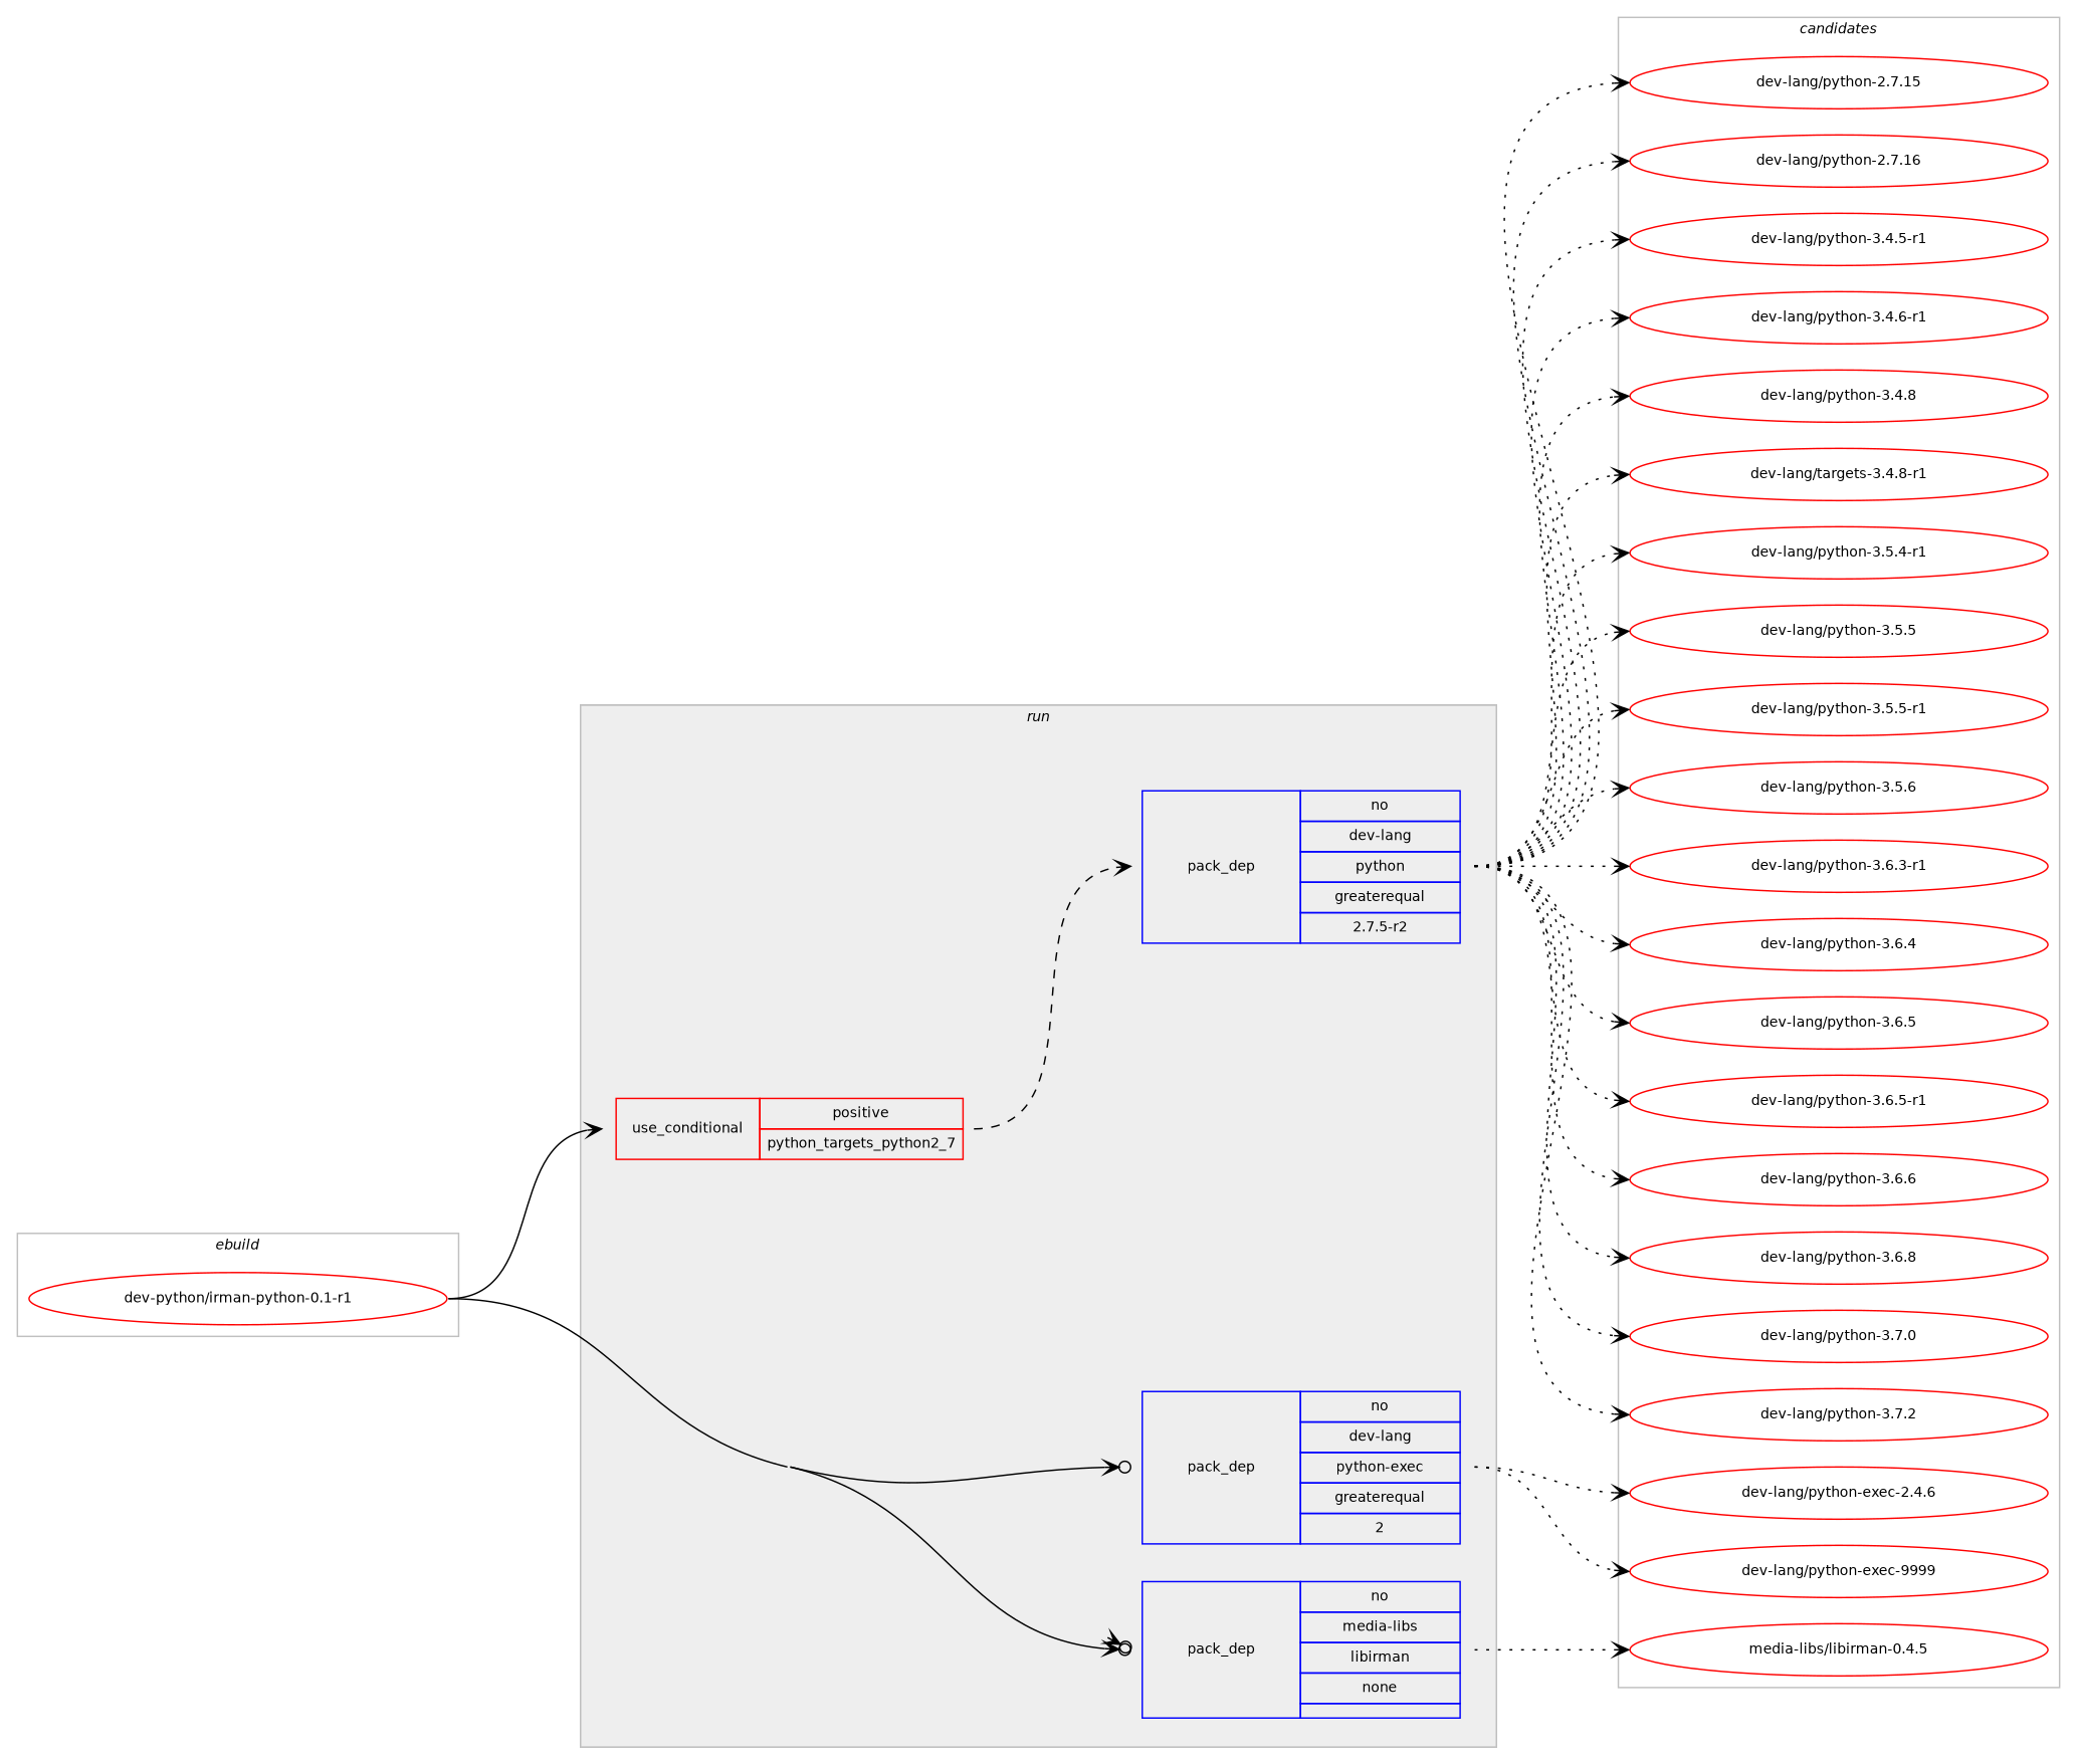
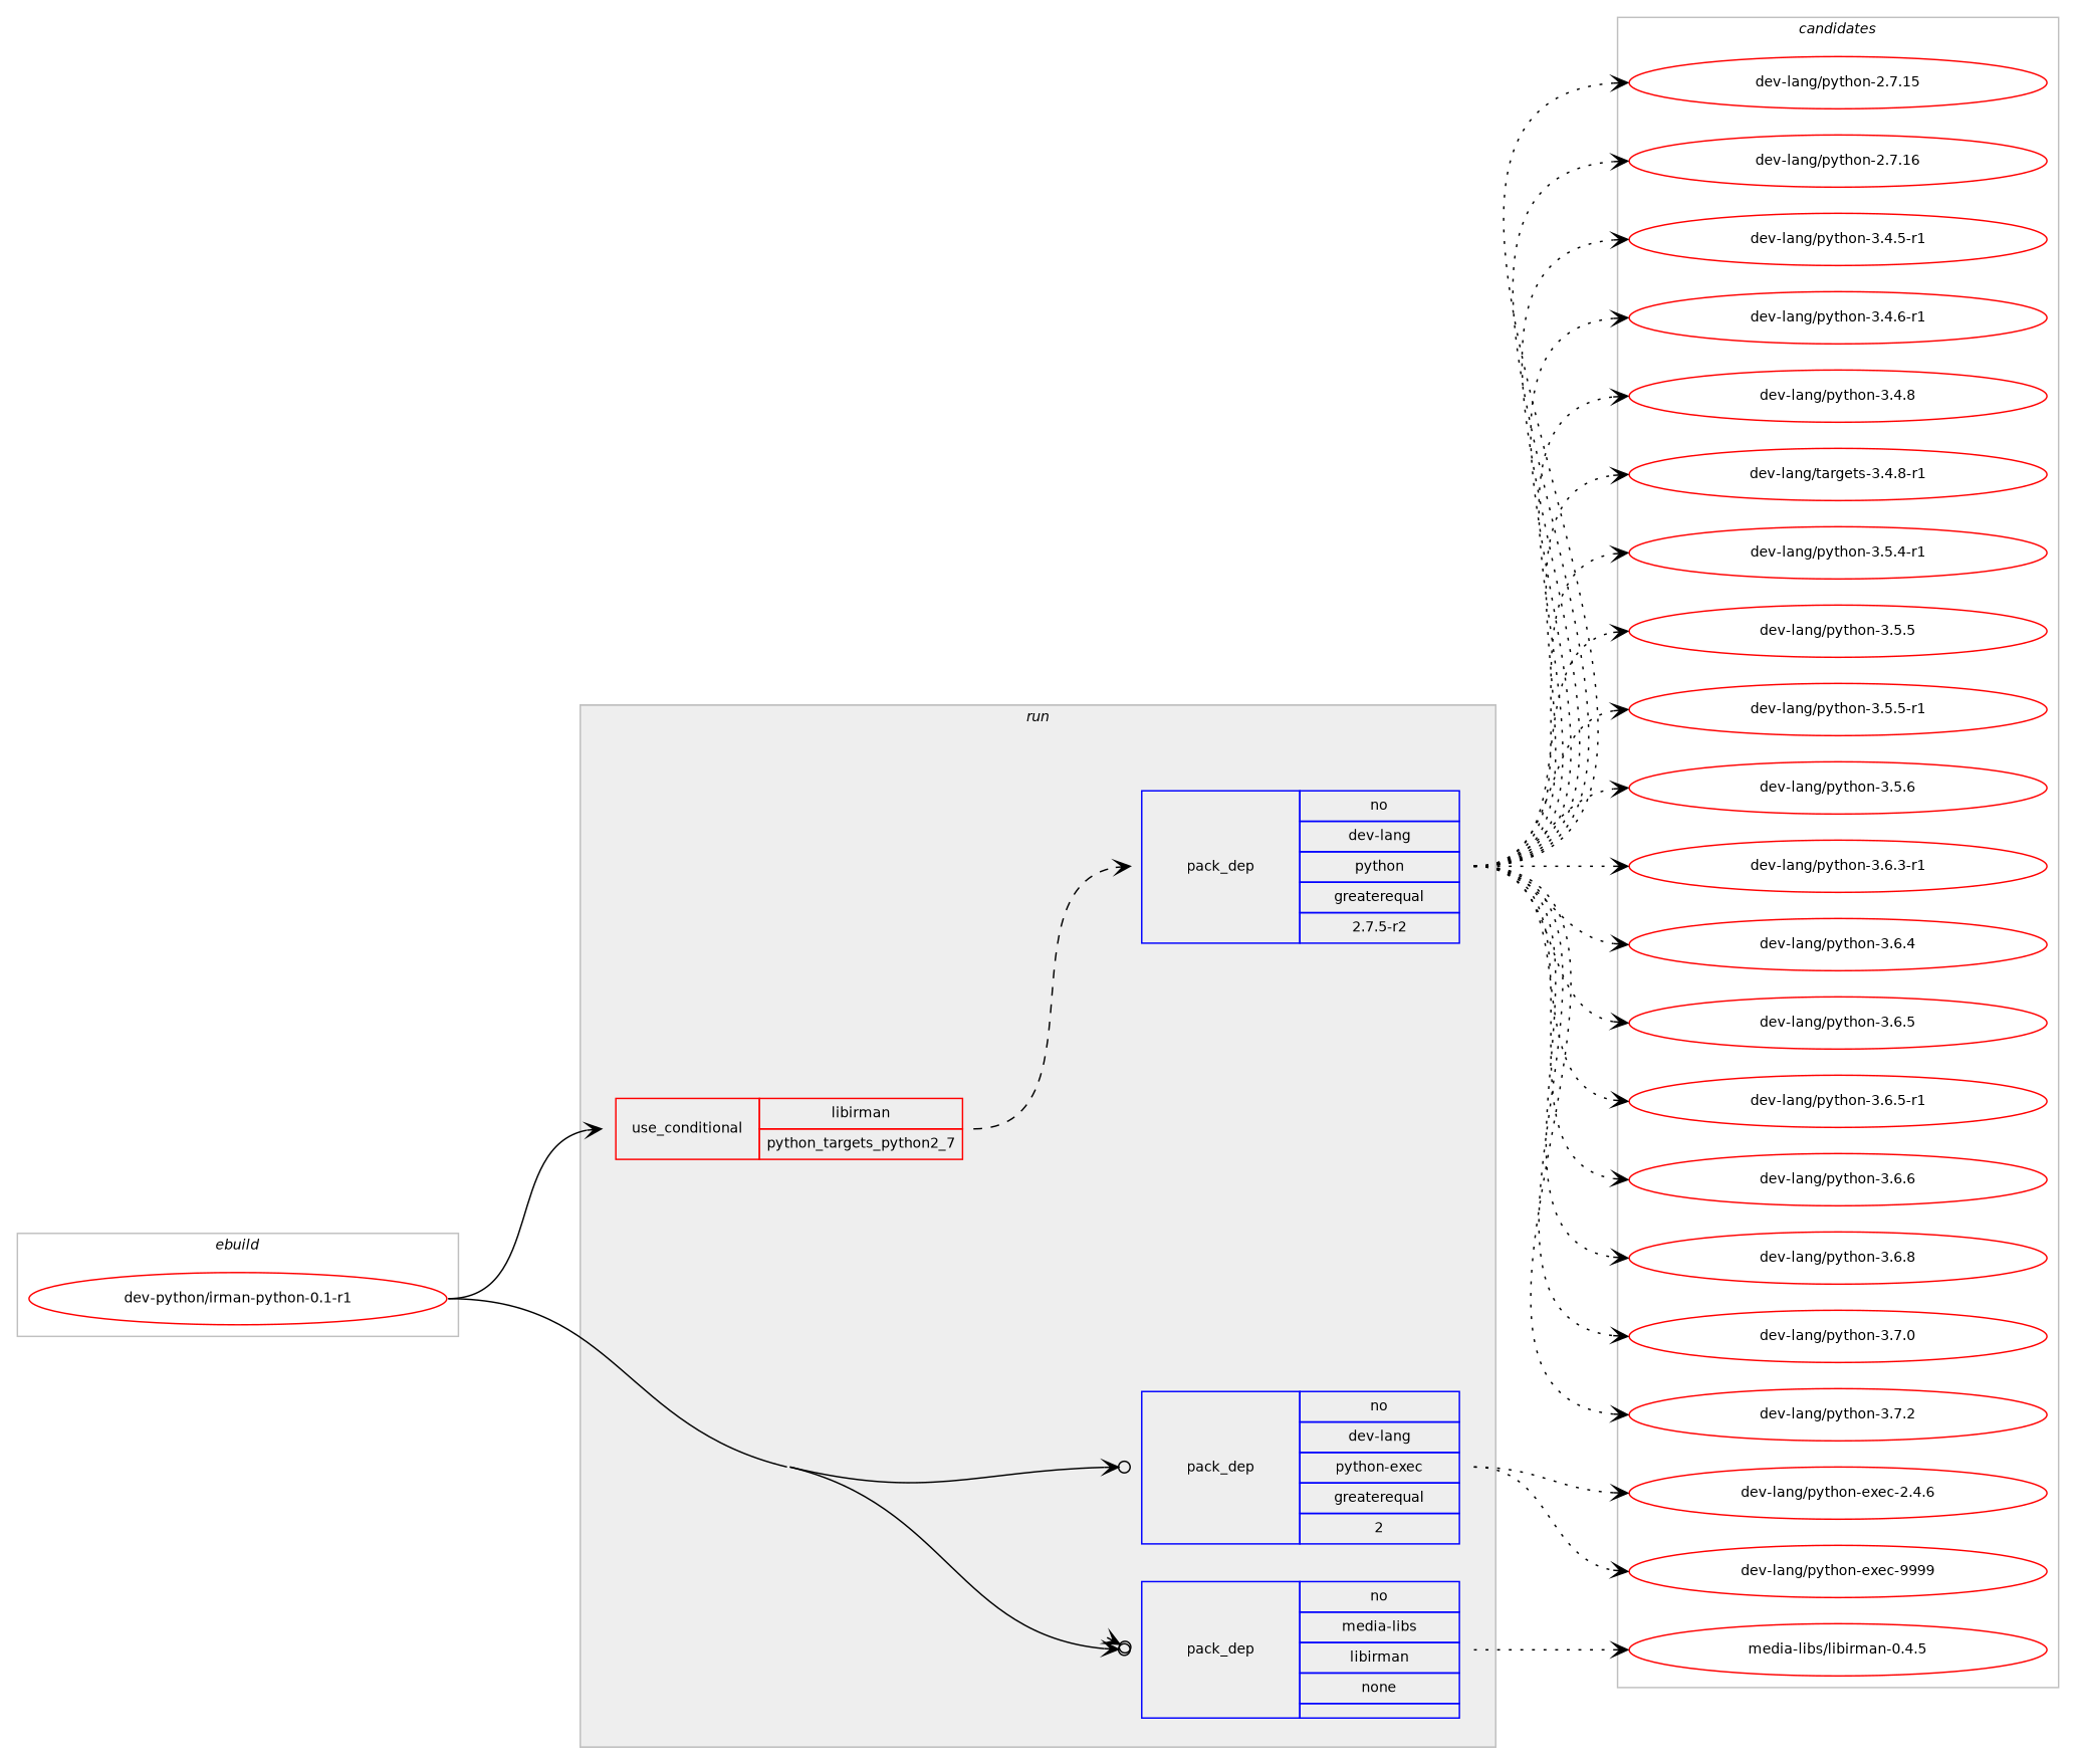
  digraph {
    compound=true
    concentrate=true
    fontname=Helvetica
    fontsize=10
    newrank=true
    rankdir=LR
    ranksep=1.5
    node [color=red fontname=Helvetica fontsize=10]
    edge [arrowhead=vee headport=w style=dotted tailport=e weight=100]
    n1 [label="dev-python/irman-python-0.1-r1" width=4]
    n2 [color=blue label=<<TABLE BORDER="0" CELLBORDER="1" CELLSPACING="0" CELLPADDING="4" WIDTH="220"><TR><TD ROWSPAN="6" CELLPADDING="30">pack_dep</TD></TR><TR><TD WIDTH="110">no</TD></TR><TR><TD>dev-lang</TD></TR><TR><TD>python</TD></TR><TR><TD>greaterequal</TD></TR><TR><TD>2.7.5-r2</TD></TR></TABLE>> shape=none]
-   n3 [label=<<TABLE BORDER="0" CELLBORDER="1" CELLSPACING="0" CELLPADDING="4"><TR><TD ROWSPAN="3" CELLPADDING="10">use_conditional</TD></TR><TR><TD>positive</TD></TR><TR><TD>python_targets_python2_7</TD></TR></TABLE>> shape=none]
+   n3 [label=<<TABLE BORDER="0" CELLBORDER="1" CELLSPACING="0" CELLPADDING="4"><TR><TD ROWSPAN="3" CELLPADDING="10">use_conditional</TD></TR><TR><TD>libirman</TD></TR><TR><TD>python_targets_python2_7</TD></TR></TABLE>> shape=none]
    n4 [color=blue label=<<TABLE BORDER="0" CELLBORDER="1" CELLSPACING="0" CELLPADDING="4" WIDTH="220"><TR><TD ROWSPAN="6" CELLPADDING="30">pack_dep</TD></TR><TR><TD WIDTH="110">no</TD></TR><TR><TD>dev-lang</TD></TR><TR><TD>python-exec</TD></TR><TR><TD>greaterequal</TD></TR><TR><TD>2</TD></TR></TABLE>> shape=none]
    n5 [color=blue label=<<TABLE BORDER="0" CELLBORDER="1" CELLSPACING="0" CELLPADDING="4" WIDTH="220"><TR><TD ROWSPAN="6" CELLPADDING="30">pack_dep</TD></TR><TR><TD WIDTH="110">no</TD></TR><TR><TD>media-libs</TD></TR><TR><TD>libirman</TD></TR><TR><TD>none</TD></TR><TR><TD></TD></TR></TABLE>> shape=none]
    n6 [label="dev-lang/python-2.7.15" width=4]
    n7 [label="dev-lang/python-2.7.16" width=4]
    n8 [label="dev-lang/python-3.4.5-r1" width=4]
    n9 [label="dev-lang/python-3.4.6-r1" width=4]
    n10 [label="dev-lang/python-3.4.8" width=4]
    n11 [label="dev-lang/targets-3.4.8-r1" width=4]
    n12 [label="dev-lang/python-3.5.4-r1" width=4]
    n13 [label="dev-lang/python-3.5.5" width=4]
    n14 [label="dev-lang/python-3.5.5-r1" width=4]
    n15 [label="dev-lang/python-3.5.6" width=4]
    n16 [label="dev-lang/python-3.6.3-r1" width=4]
    n17 [label="dev-lang/python-3.6.4" width=4]
    n18 [label="dev-lang/python-3.6.5" width=4]
    n19 [label="dev-lang/python-3.6.5-r1" width=4]
    n20 [label="dev-lang/python-3.6.6" width=4]
    n21 [label="dev-lang/python-3.6.8" width=4]
    n22 [label="dev-lang/python-3.7.0" width=4]
    n23 [label="dev-lang/python-3.7.2" width=4]
    n24 [label="dev-lang/python-exec-2.4.6" width=4]
    n25 [label="dev-lang/python-exec-9999" width=4]
    n26 [label="media-libs/libirman-0.4.5" width=4]
    subgraph cluster_1 {
      color=gray
      label=<<i>ebuild</i>>
      rank=same
      n1
    }
    subgraph cluster_2 {
      color=gray
      label=<<i>dependencies</i>>
      subgraph cluster_3 {
        color=gray
        fillcolor="#eeeeee"
        label=<<i>compile</i>>
        style=filled
      }
      subgraph cluster_4 {
        color=gray
        fillcolor="#eeeeee"
        label=<<i>compile and run</i>>
        style=filled
        subgraph sub_5 {
          color=gray
          fillcolor="#eeeeee"
          label=<<i>compile and run</i>>
          style=filled
          n3
          subgraph sub_6 {
            color=gray
            fillcolor="#eeeeee"
            label=<<i>compile and run</i>>
            style=filled
            n2
          }
        }
        subgraph sub_7 {
          color=gray
          fillcolor="#eeeeee"
          label=<<i>compile and run</i>>
          style=filled
          n4
        }
        subgraph sub_8 {
          color=gray
          fillcolor="#eeeeee"
          label=<<i>compile and run</i>>
          style=filled
          n5
        }
      }
      subgraph cluster_9 {
        color=gray
        fillcolor="#eeeeee"
        label=<<i>run</i>>
        style=filled
      }
    }
    subgraph cluster_10 {
      color=gray
      label=<<i>candidates</i>>
      rank=same
      subgraph sub_11 {
        color=black
        label=<<i>candidates</i>>
        nodesep=1
        rank=same
        n6
        n7
        n8
        n9
        n10
        n11
        n12
        n13
        n14
        n15
        n16
        n17
        n18
        n19
        n20
        n21
        n22
        n23
      }
      subgraph sub_12 {
        color=black
        label=<<i>candidates</i>>
        nodesep=1
        rank=same
        n24
        n25
      }
      subgraph sub_13 {
        color=black
        label=<<i>candidates</i>>
        nodesep=1
        rank=same
        n26
      }
    }
    n1 -> n3 [style=solid weight=20]
    n1 -> n4 [arrowhead=odotvee style=solid weight=20]
    n1 -> n5 [arrowhead=odotvee style=solid weight=20]
    n2 -> n6
    n2 -> n7
    n2 -> n8
    n2 -> n9
    n2 -> n10
    n2 -> n11
    n2 -> n12
    n2 -> n13
    n2 -> n14
    n2 -> n15
    n2 -> n16
    n2 -> n17
    n2 -> n18
    n2 -> n19
    n2 -> n20
    n2 -> n21
    n2 -> n22
    n2 -> n23
    n3 -> n2 [style=dashed weight=20]
    n4 -> n24
    n4 -> n25
    n5 -> n26
  }
